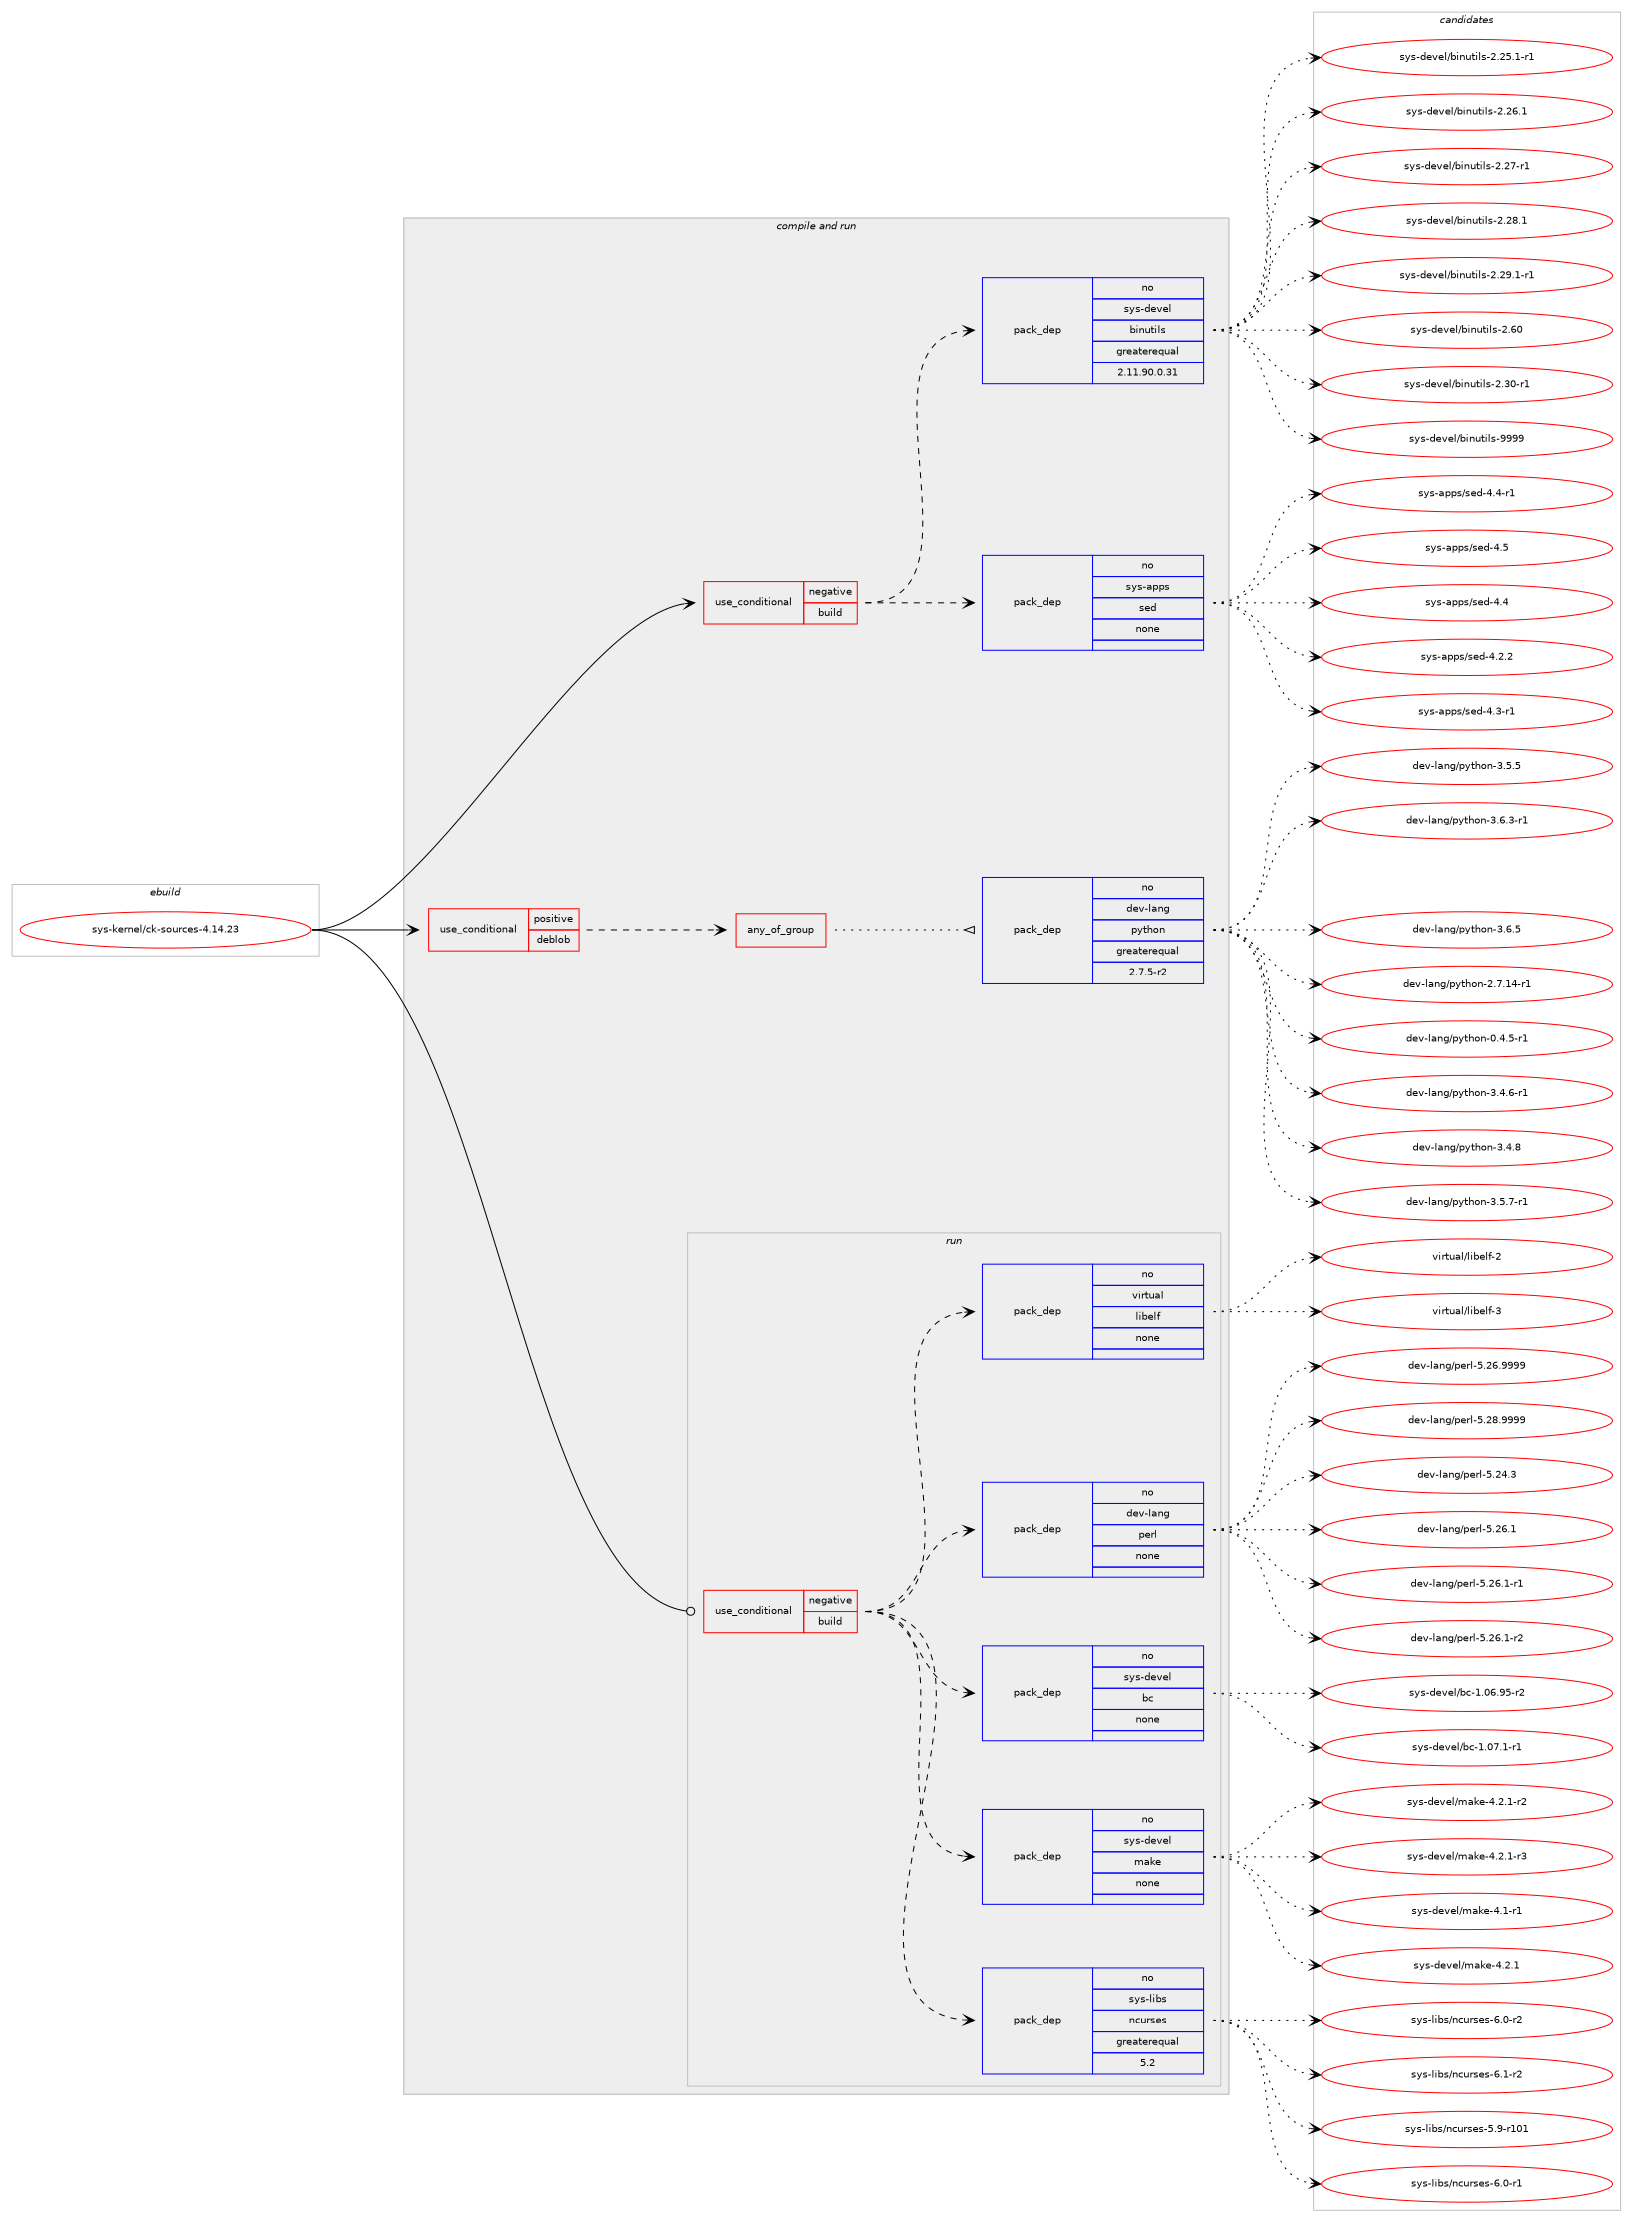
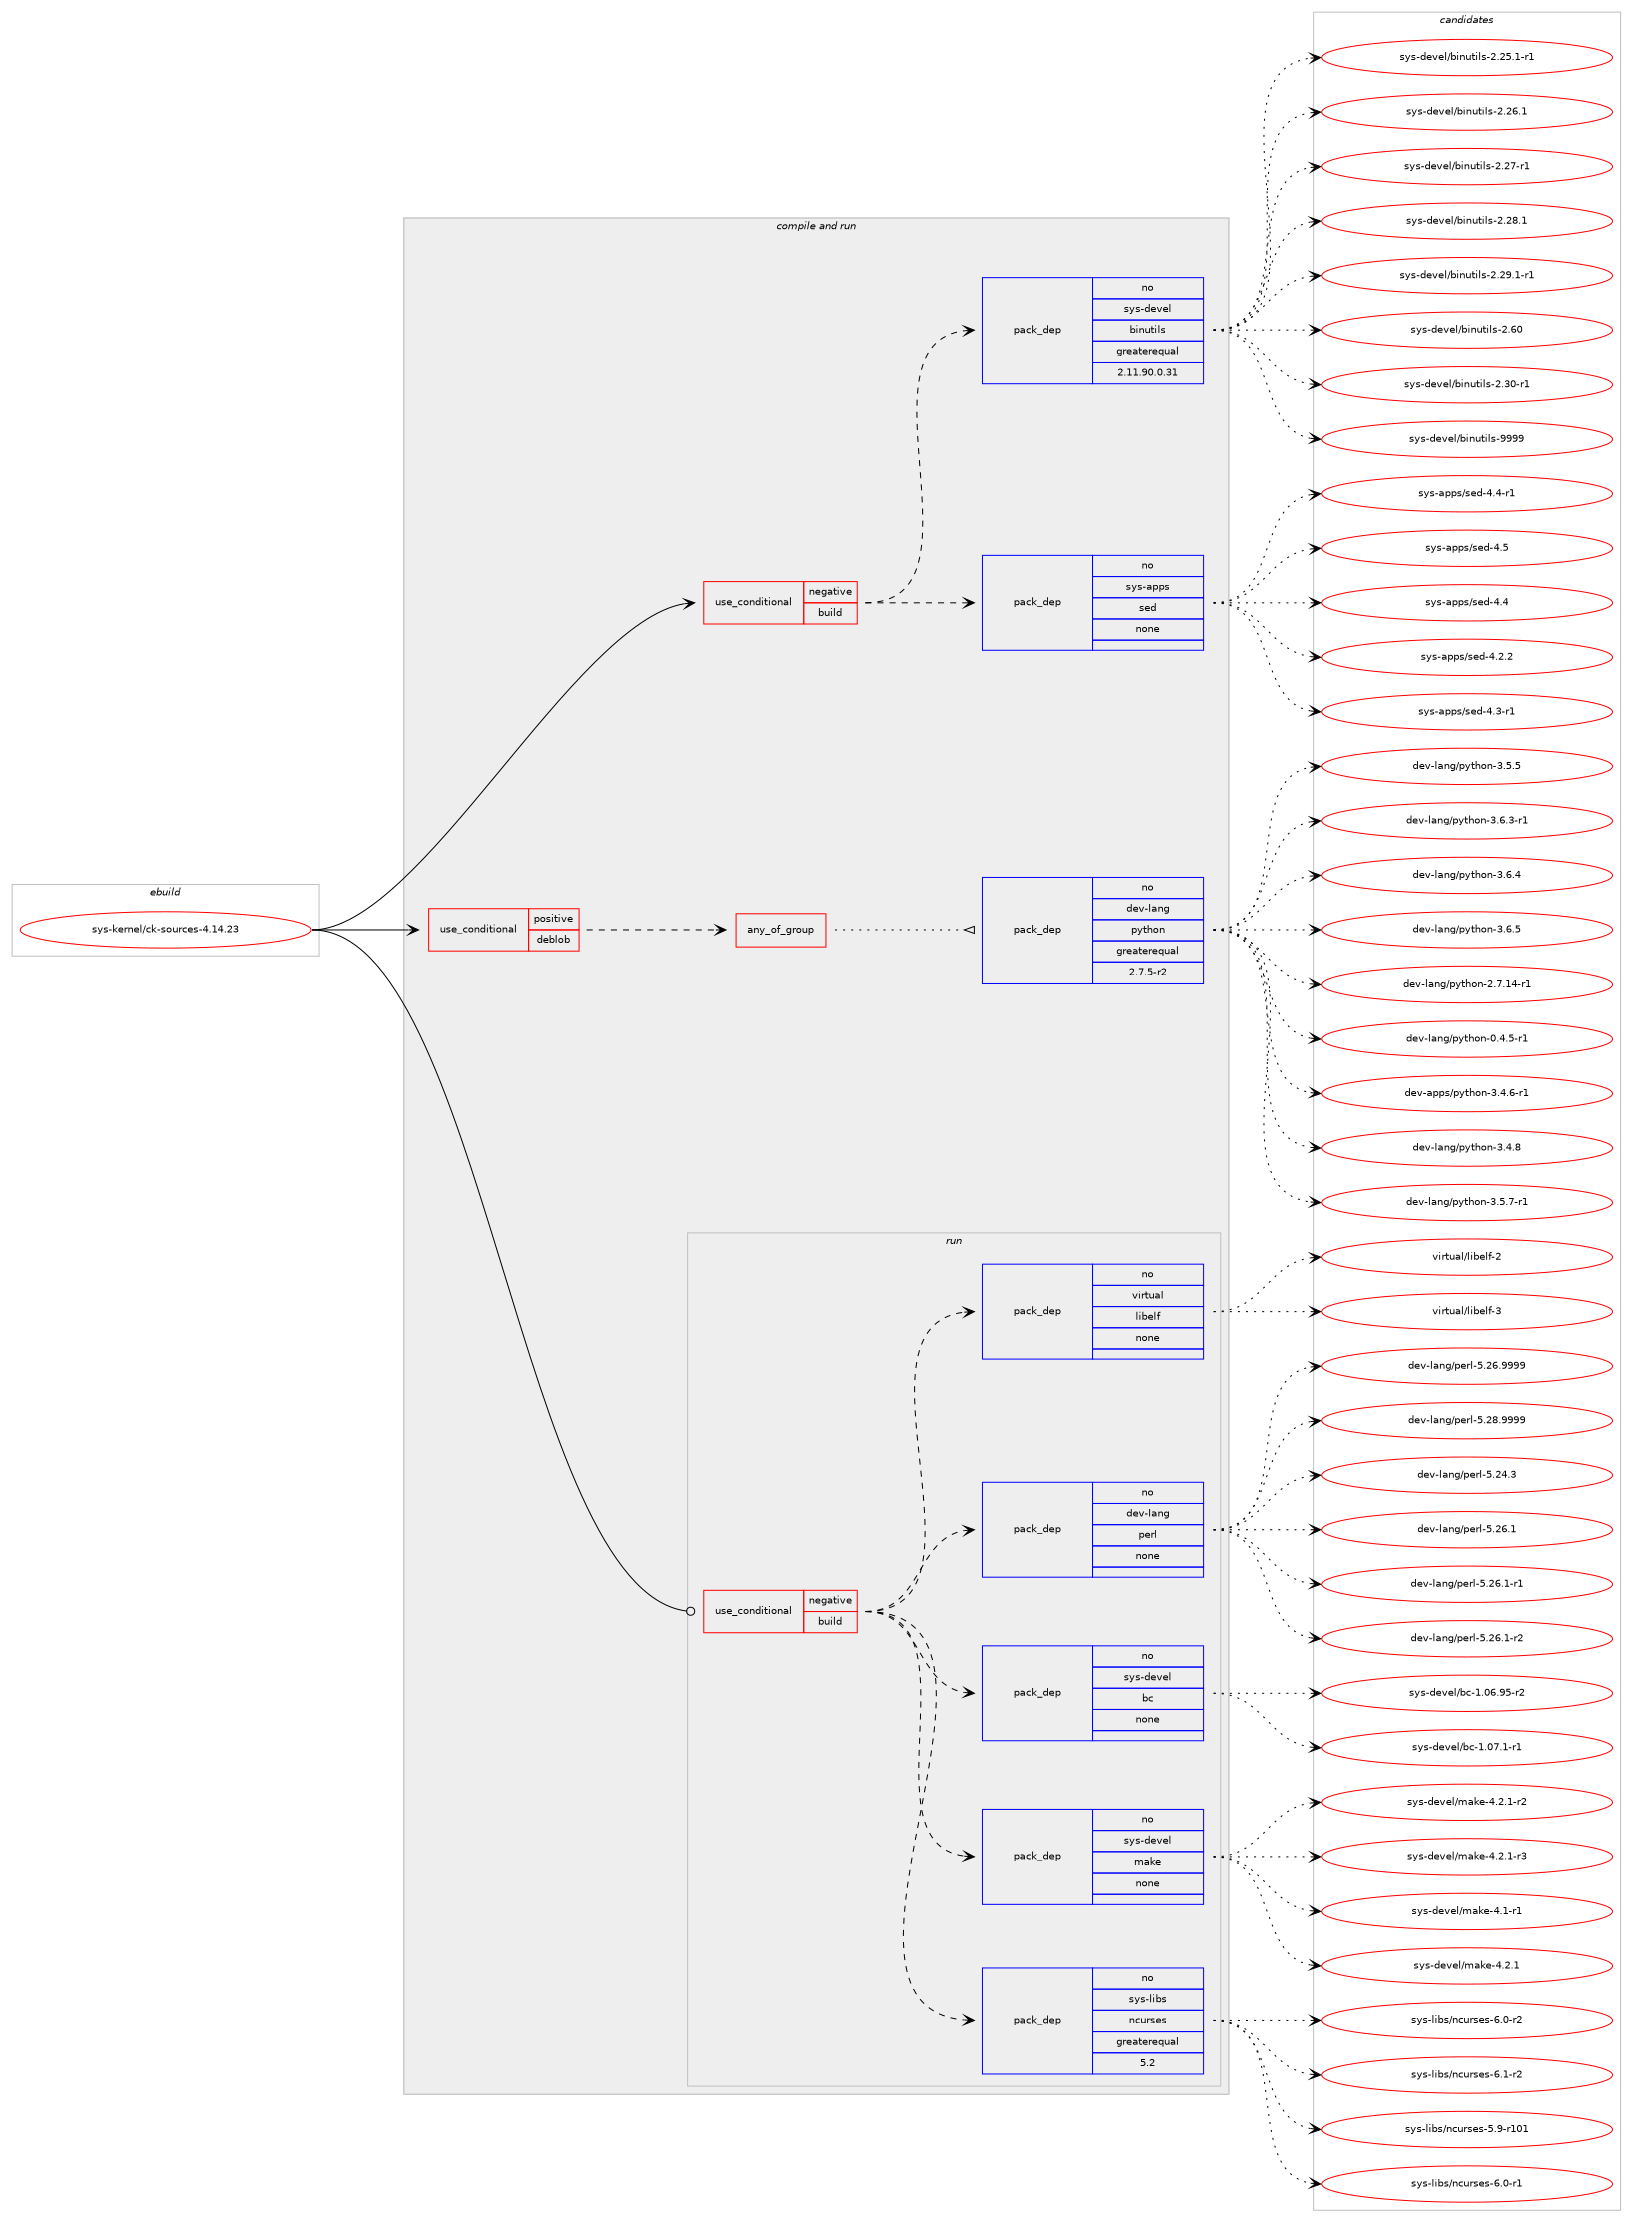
  digraph {
    compound=true
    concentrate=true
    fontname=Helvetica
    fontsize=10
    newrank=true
    rankdir=LR
    ranksep=1.5
    node [color=red fontname=Helvetica fontsize=10]
    edge [arrowhead=vee headport=w style=dotted tailport=e weight=100]
    n1 [label="sys-kernel/ck-sources-4.14.23" width=4]
    n2 [color=blue label=<<TABLE BORDER="0" CELLBORDER="1" CELLSPACING="0" CELLPADDING="4" WIDTH="220"><TR><TD ROWSPAN="6" CELLPADDING="30">pack_dep</TD></TR><TR><TD WIDTH="110">no</TD></TR><TR><TD>sys-apps</TD></TR><TR><TD>sed</TD></TR><TR><TD>none</TD></TR><TR><TD></TD></TR></TABLE>> shape=none]
    n3 [color=blue label=<<TABLE BORDER="0" CELLBORDER="1" CELLSPACING="0" CELLPADDING="4" WIDTH="220"><TR><TD ROWSPAN="6" CELLPADDING="30">pack_dep</TD></TR><TR><TD WIDTH="110">no</TD></TR><TR><TD>sys-devel</TD></TR><TR><TD>binutils</TD></TR><TR><TD>greaterequal</TD></TR><TR><TD>2.11.90.0.31</TD></TR></TABLE>> shape=none]
    n4 [label=<<TABLE BORDER="0" CELLBORDER="1" CELLSPACING="0" CELLPADDING="4"><TR><TD ROWSPAN="3" CELLPADDING="10">use_conditional</TD></TR><TR><TD>negative</TD></TR><TR><TD>build</TD></TR></TABLE>> shape=none]
    n5 [color=blue label=<<TABLE BORDER="0" CELLBORDER="1" CELLSPACING="0" CELLPADDING="4" WIDTH="220"><TR><TD ROWSPAN="6" CELLPADDING="30">pack_dep</TD></TR><TR><TD WIDTH="110">no</TD></TR><TR><TD>dev-lang</TD></TR><TR><TD>python</TD></TR><TR><TD>greaterequal</TD></TR><TR><TD>2.7.5-r2</TD></TR></TABLE>> shape=none]
    n6 [label=<<TABLE BORDER="0" CELLBORDER="1" CELLSPACING="0" CELLPADDING="4"><TR><TD CELLPADDING="10">any_of_group</TD></TR></TABLE>> shape=none]
    n7 [label=<<TABLE BORDER="0" CELLBORDER="1" CELLSPACING="0" CELLPADDING="4"><TR><TD ROWSPAN="3" CELLPADDING="10">use_conditional</TD></TR><TR><TD>positive</TD></TR><TR><TD>deblob</TD></TR></TABLE>> shape=none]
    n8 [color=blue label=<<TABLE BORDER="0" CELLBORDER="1" CELLSPACING="0" CELLPADDING="4" WIDTH="220"><TR><TD ROWSPAN="6" CELLPADDING="30">pack_dep</TD></TR><TR><TD WIDTH="110">no</TD></TR><TR><TD>sys-libs</TD></TR><TR><TD>ncurses</TD></TR><TR><TD>greaterequal</TD></TR><TR><TD>5.2</TD></TR></TABLE>> shape=none]
    n9 [color=blue label=<<TABLE BORDER="0" CELLBORDER="1" CELLSPACING="0" CELLPADDING="4" WIDTH="220"><TR><TD ROWSPAN="6" CELLPADDING="30">pack_dep</TD></TR><TR><TD WIDTH="110">no</TD></TR><TR><TD>sys-devel</TD></TR><TR><TD>make</TD></TR><TR><TD>none</TD></TR><TR><TD></TD></TR></TABLE>> shape=none]
    n10 [color=blue label=<<TABLE BORDER="0" CELLBORDER="1" CELLSPACING="0" CELLPADDING="4" WIDTH="220"><TR><TD ROWSPAN="6" CELLPADDING="30">pack_dep</TD></TR><TR><TD WIDTH="110">no</TD></TR><TR><TD>sys-devel</TD></TR><TR><TD>bc</TD></TR><TR><TD>none</TD></TR><TR><TD></TD></TR></TABLE>> shape=none]
    n11 [color=blue label=<<TABLE BORDER="0" CELLBORDER="1" CELLSPACING="0" CELLPADDING="4" WIDTH="220"><TR><TD ROWSPAN="6" CELLPADDING="30">pack_dep</TD></TR><TR><TD WIDTH="110">no</TD></TR><TR><TD>dev-lang</TD></TR><TR><TD>perl</TD></TR><TR><TD>none</TD></TR><TR><TD></TD></TR></TABLE>> shape=none]
    n12 [color=blue label=<<TABLE BORDER="0" CELLBORDER="1" CELLSPACING="0" CELLPADDING="4" WIDTH="220"><TR><TD ROWSPAN="6" CELLPADDING="30">pack_dep</TD></TR><TR><TD WIDTH="110">no</TD></TR><TR><TD>virtual</TD></TR><TR><TD>libelf</TD></TR><TR><TD>none</TD></TR><TR><TD></TD></TR></TABLE>> shape=none]
    n13 [label=<<TABLE BORDER="0" CELLBORDER="1" CELLSPACING="0" CELLPADDING="4"><TR><TD ROWSPAN="3" CELLPADDING="10">use_conditional</TD></TR><TR><TD>negative</TD></TR><TR><TD>build</TD></TR></TABLE>> shape=none]
    n14 [label="sys-apps/sed-4.4" width=4]
    n15 [label="sys-apps/sed-4.2.2" width=4]
    n16 [label="sys-apps/sed-4.3-r1" width=4]
    n17 [label="sys-apps/sed-4.4-r1" width=4]
    n18 [label="sys-apps/sed-4.5" width=4]
    n19 [label="sys-devel/binutils-2.25.1-r1" width=4]
    n20 [label="sys-devel/binutils-2.26.1" width=4]
    n21 [label="sys-devel/binutils-2.27-r1" width=4]
    n22 [label="sys-devel/binutils-2.28.1" width=4]
    n23 [label="sys-devel/binutils-2.29.1-r1" width=4]
    n24 [label="sys-devel/binutils-2.60" width=4]
    n25 [label="sys-devel/binutils-2.30-r1" width=4]
    n26 [label="sys-devel/binutils-9999" width=4]
    n27 [label="dev-lang/python-2.7.14-r1" width=4]
    n28 [label="dev-lang/python-0.4.5-r1" width=4]
-   n29 [label="dev-lang/python-3.4.6-r1" width=4]
+   n29 [label="dev-apps/python-3.4.6-r1" width=4]
    n30 [label="dev-lang/python-3.4.8" width=4]
    n31 [label="dev-lang/python-3.5.7-r1" width=4]
    n32 [label="dev-lang/python-3.5.5" width=4]
    n33 [label="dev-lang/python-3.6.3-r1" width=4]
+   n34 [label="dev-lang/python-3.6.4" width=4]
    n35 [label="dev-lang/python-3.6.5" width=4]
    n36 [label="sys-libs/ncurses-5.9-r101" width=4]
    n37 [label="sys-libs/ncurses-6.0-r1" width=4]
    n38 [label="sys-libs/ncurses-6.0-r2" width=4]
    n39 [label="sys-libs/ncurses-6.1-r2" width=4]
    n40 [label="sys-devel/make-4.1-r1" width=4]
    n41 [label="sys-devel/make-4.2.1" width=4]
    n42 [label="sys-devel/make-4.2.1-r2" width=4]
    n43 [label="sys-devel/make-4.2.1-r3" width=4]
    n44 [label="dev-lang/perl-5.24.3" width=4]
    n45 [label="dev-lang/perl-5.26.1" width=4]
    n46 [label="dev-lang/perl-5.26.1-r1" width=4]
    n47 [label="dev-lang/perl-5.26.1-r2" width=4]
    n48 [label="dev-lang/perl-5.26.9999" width=4]
    n49 [label="dev-lang/perl-5.28.9999" width=4]
    n50 [label="sys-devel/bc-1.06.95-r2" width=4]
    n51 [label="sys-devel/bc-1.07.1-r1" width=4]
    n52 [label="virtual/libelf-2" width=4]
    n53 [label="virtual/libelf-3" width=4]
    subgraph cluster_1 {
      color=gray
      label=<<i>ebuild</i>>
      rank=same
      n1
    }
    subgraph cluster_2 {
      color=gray
      label=<<i>dependencies</i>>
      subgraph cluster_3 {
        color=gray
        fillcolor="#eeeeee"
        label=<<i>compile</i>>
        style=filled
        subgraph sub_4 {
          color=gray
          fillcolor="#eeeeee"
          label=<<i>compile</i>>
          style=filled
          n4
          subgraph sub_5 {
            color=gray
            fillcolor="#eeeeee"
            label=<<i>compile</i>>
            style=filled
            n2
          }
          subgraph sub_6 {
            color=gray
            fillcolor="#eeeeee"
            label=<<i>compile</i>>
            style=filled
            n3
          }
        }
        subgraph sub_7 {
          color=gray
          fillcolor="#eeeeee"
          label=<<i>compile</i>>
          style=filled
          n7
          subgraph sub_8 {
            color=gray
            fillcolor="#eeeeee"
            label=<<i>compile</i>>
            style=filled
            n6
            subgraph sub_9 {
              color=gray
              fillcolor="#eeeeee"
              label=<<i>compile</i>>
              style=filled
              n5
            }
          }
        }
      }
      subgraph cluster_10 {
        color=gray
        fillcolor="#eeeeee"
        label=<<i>compile and run</i>>
        style=filled
      }
      subgraph cluster_11 {
        color=gray
        fillcolor="#eeeeee"
        label=<<i>run</i>>
        style=filled
        subgraph sub_12 {
          color=gray
          fillcolor="#eeeeee"
          label=<<i>run</i>>
          style=filled
          n13
          subgraph sub_13 {
            color=gray
            fillcolor="#eeeeee"
            label=<<i>run</i>>
            style=filled
            n8
          }
          subgraph sub_14 {
            color=gray
            fillcolor="#eeeeee"
            label=<<i>run</i>>
            style=filled
            n9
          }
          subgraph sub_15 {
            color=gray
            fillcolor="#eeeeee"
            label=<<i>run</i>>
            style=filled
            n10
          }
          subgraph sub_16 {
            color=gray
            fillcolor="#eeeeee"
            label=<<i>run</i>>
            style=filled
            n11
          }
          subgraph sub_17 {
            color=gray
            fillcolor="#eeeeee"
            label=<<i>run</i>>
            style=filled
            n12
          }
        }
      }
    }
    subgraph cluster_18 {
      color=gray
      label=<<i>candidates</i>>
      rank=same
      subgraph sub_19 {
        color=black
        label=<<i>candidates</i>>
        nodesep=1
        rank=same
        n14
        n15
        n16
        n17
        n18
      }
      subgraph sub_20 {
        color=black
        label=<<i>candidates</i>>
        nodesep=1
        rank=same
        n19
        n20
        n21
        n22
        n23
        n24
        n25
        n26
      }
      subgraph sub_21 {
        color=black
        label=<<i>candidates</i>>
        nodesep=1
        rank=same
        n27
        n28
        n29
        n30
        n31
        n32
        n33
+       n34
        n35
      }
      subgraph sub_22 {
        color=black
        label=<<i>candidates</i>>
        nodesep=1
        rank=same
        n36
        n37
        n38
        n39
      }
      subgraph sub_23 {
        color=black
        label=<<i>candidates</i>>
        nodesep=1
        rank=same
        n40
        n41
        n42
        n43
      }
      subgraph sub_24 {
        color=black
        label=<<i>candidates</i>>
        nodesep=1
        rank=same
        n44
        n45
        n46
        n47
        n48
        n49
      }
      subgraph sub_25 {
        color=black
        label=<<i>candidates</i>>
        nodesep=1
        rank=same
        n50
        n51
      }
      subgraph sub_26 {
        color=black
        label=<<i>candidates</i>>
        nodesep=1
        rank=same
        n52
        n53
      }
    }
    n1 -> n4 [style=solid weight=20]
    n1 -> n7 [style=solid weight=20]
    n1 -> n13 [arrowhead=odot style=solid weight=20]
    n2 -> n14
    n2 -> n15
    n2 -> n16
    n2 -> n17
    n2 -> n18
    n3 -> n19
    n3 -> n20
    n3 -> n21
    n3 -> n22
    n3 -> n23
    n3 -> n24
    n3 -> n25
    n3 -> n26
    n4 -> n2 [style=dashed weight=20]
    n4 -> n3 [style=dashed weight=20]
    n5 -> n27
    n5 -> n28
    n5 -> n29
    n5 -> n30
    n5 -> n31
    n5 -> n32
    n5 -> n33
+   n5 -> n34
    n5 -> n35
    n6 -> n5 [arrowhead=oinv weight=20]
    n7 -> n6 [style=dashed weight=20]
    n8 -> n36
    n8 -> n37
    n8 -> n38
    n8 -> n39
    n9 -> n40
    n9 -> n41
    n9 -> n42
    n9 -> n43
    n10 -> n50
    n10 -> n51
    n11 -> n44
    n11 -> n45
    n11 -> n46
    n11 -> n47
    n11 -> n48
    n11 -> n49
    n12 -> n52
    n12 -> n53
    n13 -> n8 [style=dashed weight=20]
    n13 -> n9 [style=dashed weight=20]
    n13 -> n10 [style=dashed weight=20]
    n13 -> n11 [style=dashed weight=20]
    n13 -> n12 [style=dashed weight=20]
  }
